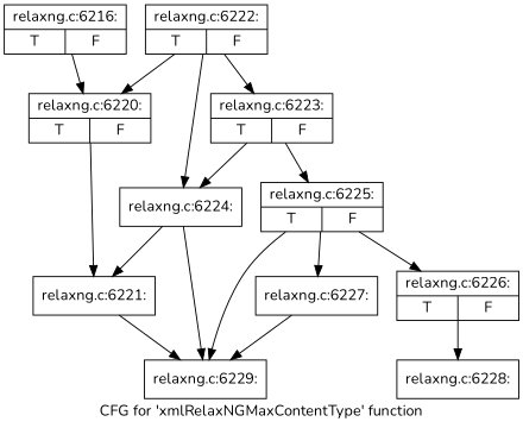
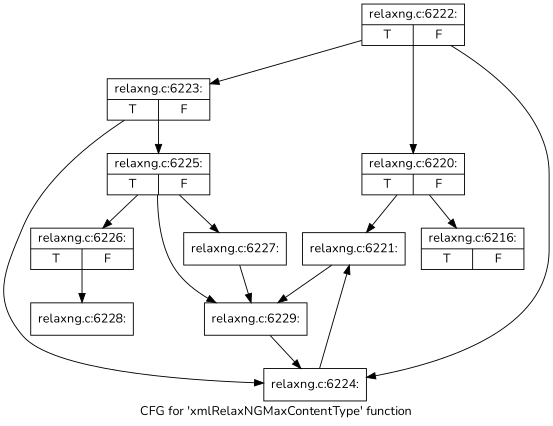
  digraph {
    fontname=Nunito
    label="CFG for 'xmlRelaxNGMaxContentType' function"
    node [fontname=Nunito shape=record]
    edge [fontname=Nunito]
    n1 [label="{relaxng.c:6216:|{<s0>T|<s1>F}}"]
    n2 [label="{relaxng.c:6220:|{<s0>T|<s1>F}}"]
    n3 [label="{relaxng.c:6221:}"]
    n4 [label="{relaxng.c:6229:}"]
    n5 [label="{relaxng.c:6222:|{<s0>T|<s1>F}}"]
    n6 [label="{relaxng.c:6224:}"]
    n7 [label="{relaxng.c:6223:|{<s0>T|<s1>F}}"]
    n8 [label="{relaxng.c:6225:|{<s0>T|<s1>F}}"]
    n9 [label="{relaxng.c:6227:}"]
    n10 [label="{relaxng.c:6226:|{<s0>T|<s1>F}}"]
    n11 [label="{relaxng.c:6228:}"]
-   n1 -> n2
+   n2 -> n1
    n2 -> n3
    n3 -> n4
    n5 -> n2
    n5 -> n6
    n5 -> n7
    n6 -> n3
-   n6 -> n4
+   n4 -> n6
    n7 -> n6
    n7 -> n8
    n8 -> n4
    n8 -> n9
    n8 -> n10
    n9 -> n4
    n10 -> n11
  }
